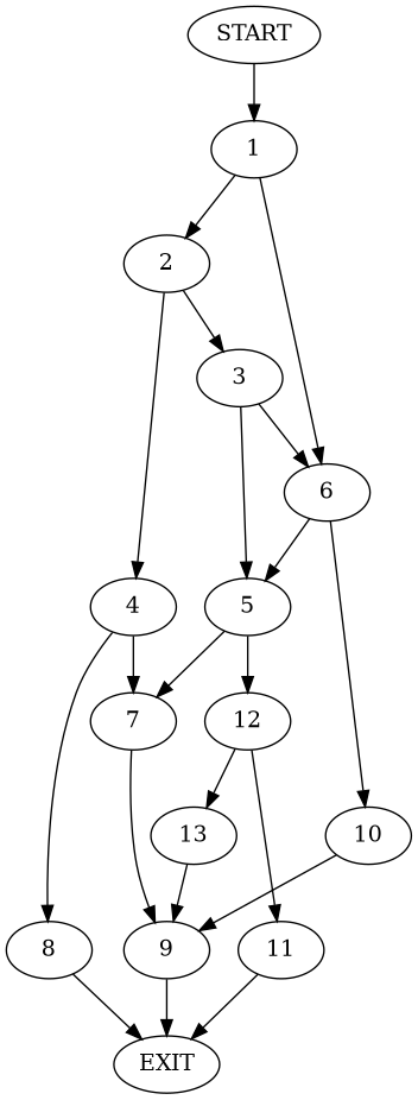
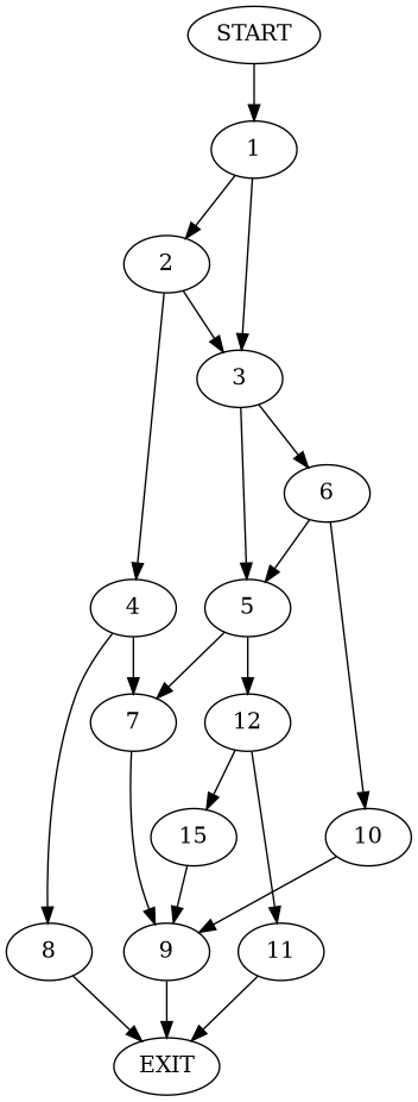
  digraph {
    n1 [label=START]
    1
    2
    3
    n5 [label=EXIT]
    4
    5
    6
    7
    8
    12
    10
    9
    11
-   13
+   13 [label=15]
    n1 -> 1
    1 -> 2
-   1 -> 6
+   1 -> 3
    2 -> 3
    2 -> 4
    3 -> 5
    3 -> 6
    4 -> 7
    4 -> 8
    5 -> 7
    5 -> 12
    6 -> 5
    6 -> 10
    7 -> 9
    8 -> n5
    12 -> 11
    12 -> 13
    10 -> 9
    9 -> n5
    11 -> n5
    13 -> 9
  }
